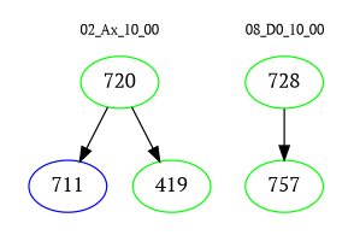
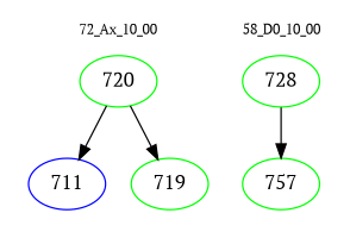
  digraph {
    fontname="PT Serif"
    node [color=green fontname="PT Serif"]
    edge [color=black fontname="PT Serif"]
    n1 [label=720]
    n2 [color=blue label=711]
-   n3 [label=419]
+   n3 [label=719]
    n4 [label=728]
    n5 [label=757]
    subgraph cluster_1 {
      color=white
      fontsize=10
-     label="02_Ax_10_00"
+     label="72_Ax_10_00"
      n1
      n2
      n3
    }
    subgraph cluster_2 {
      color=white
      fontsize=10
-     label="08_D0_10_00"
+     label="58_D0_10_00"
      n4
      n5
    }
    n1 -> n2
    n1 -> n3
    n4 -> n5
  }
